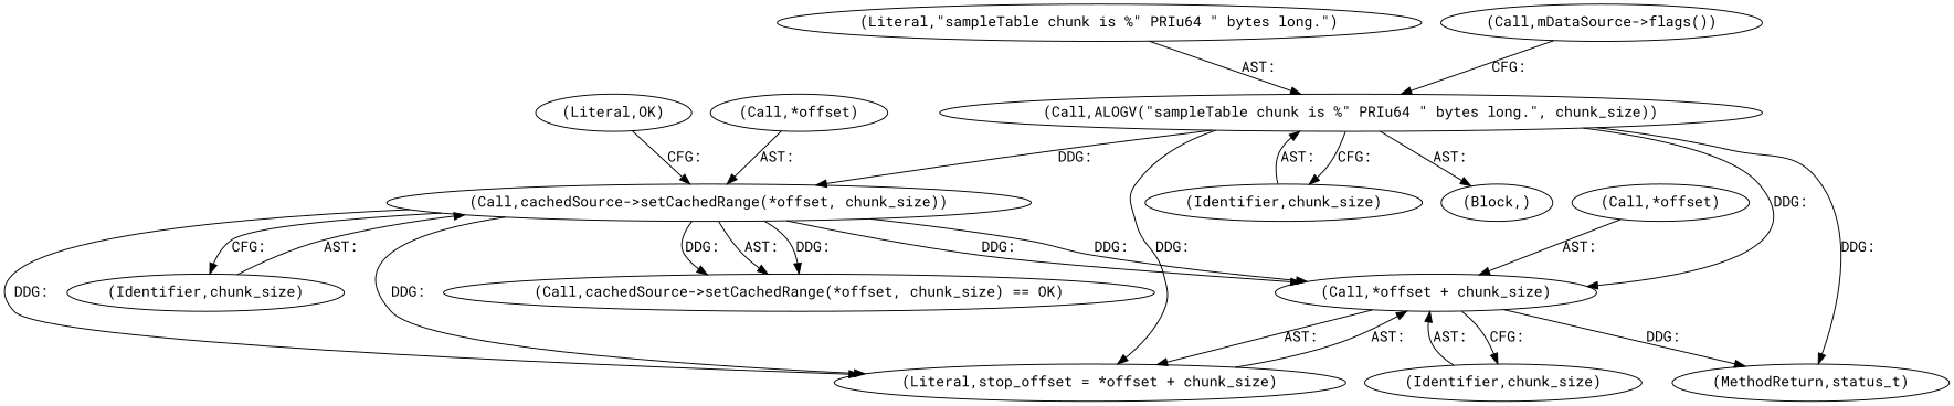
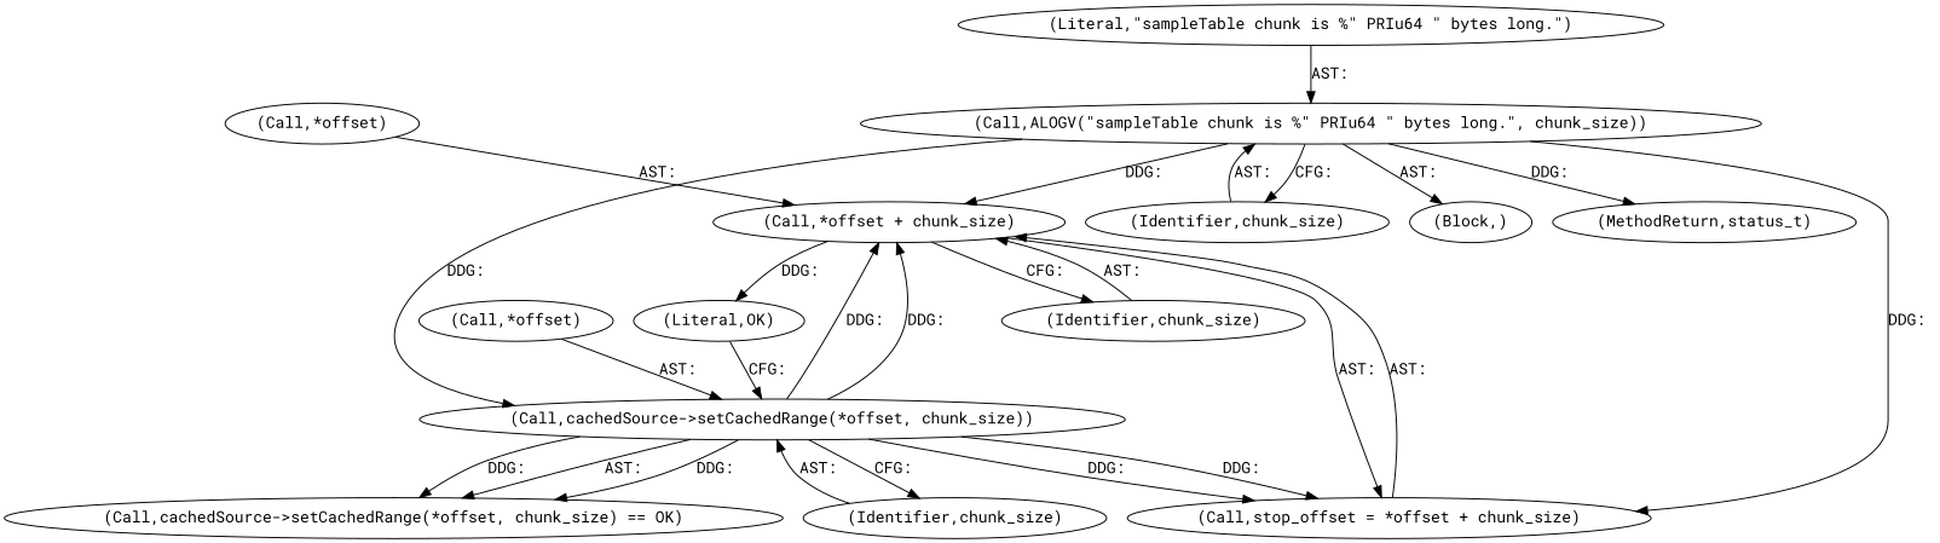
  digraph {
    fontname="Roboto Mono"
    node [fontname="Roboto Mono"]
    edge [fontname="Roboto Mono"]
    n1 [label="(Call,*offset + chunk_size)"]
    n2 [label="(MethodReturn,status_t)"]
    n3 [label="(Identifier,chunk_size)"]
-   n4 [label="(Literal,stop_offset = *offset + chunk_size)"]
+   n4 [label="(Call,stop_offset = *offset + chunk_size)"]
    n5 [label="(Call,cachedSource->setCachedRange(*offset, chunk_size))"]
    n6 [label="(Call,cachedSource->setCachedRange(*offset, chunk_size) == OK)"]
    n7 [label="(Identifier,chunk_size)"]
    n8 [label="(Call,ALOGV(\"sampleTable chunk is %\" PRIu64 \" bytes long.\", chunk_size))"]
    n9 [label="(Identifier,chunk_size)"]
    n10 [label="(Block,)"]
    n11 [label="(Literal,\"sampleTable chunk is %\" PRIu64 \" bytes long.\")"]
-   n12 [label="(Call,mDataSource->flags())"]
    n13 [label="(Literal,OK)"]
    n14 [label="(Call,*offset)"]
    n15 [label="(Call,*offset)"]
-   n1 -> n2 [label="DDG: "]
+   n1 -> n13 [label="DDG: "]
    n1 -> n3 [label="CFG: "]
    n1 -> n4 [label="AST: "]
    n3 -> n1 [label="AST: "]
    n4 -> n1 [label="AST: "]
    n5 -> n1 [label="DDG: "]
    n5 -> n1 [label="DDG: "]
    n5 -> n4 [label="DDG: "]
    n5 -> n4 [label="DDG: "]
    n5 -> n6 [label="AST: "]
    n5 -> n6 [label="DDG: "]
    n5 -> n6 [label="DDG: "]
    n5 -> n7 [label="CFG: "]
    n7 -> n5 [label="AST: "]
    n8 -> n1 [label="DDG: "]
    n8 -> n2 [label="DDG: "]
    n8 -> n4 [label="DDG: "]
    n8 -> n5 [label="DDG: "]
    n8 -> n9 [label="CFG: "]
    n8 -> n10 [label="AST: "]
    n9 -> n8 [label="AST: "]
    n11 -> n8 [label="AST: "]
-   n12 -> n8 [label="CFG: "]
    n13 -> n5 [label="CFG: "]
    n14 -> n5 [label="AST: "]
    n15 -> n1 [label="AST: "]
  }
